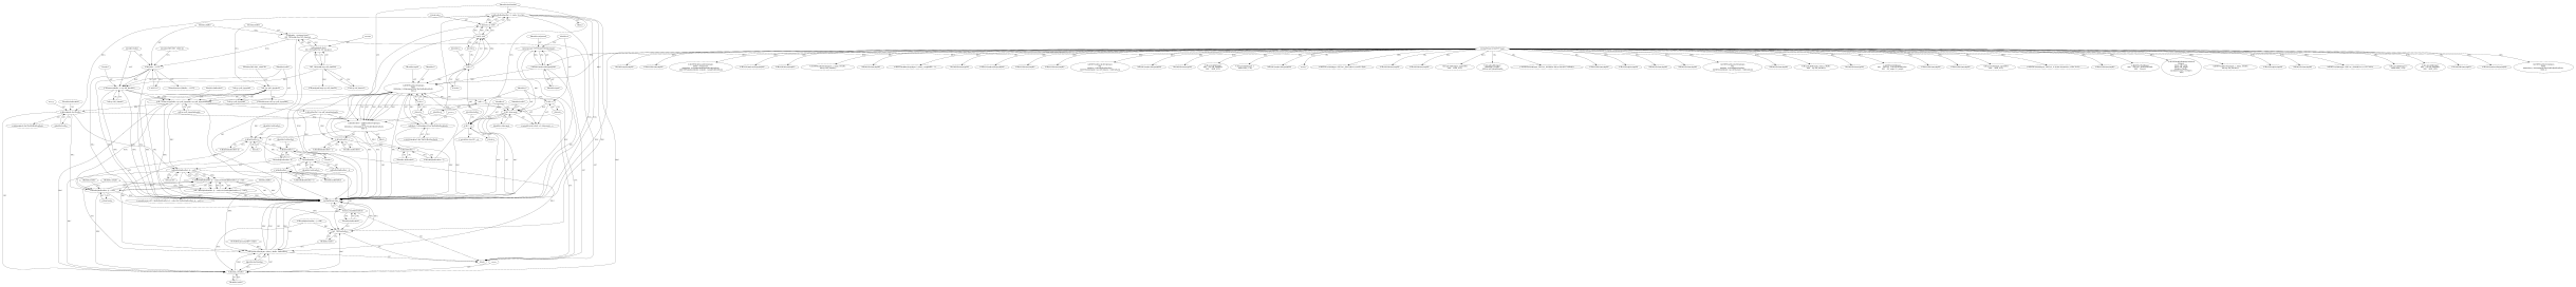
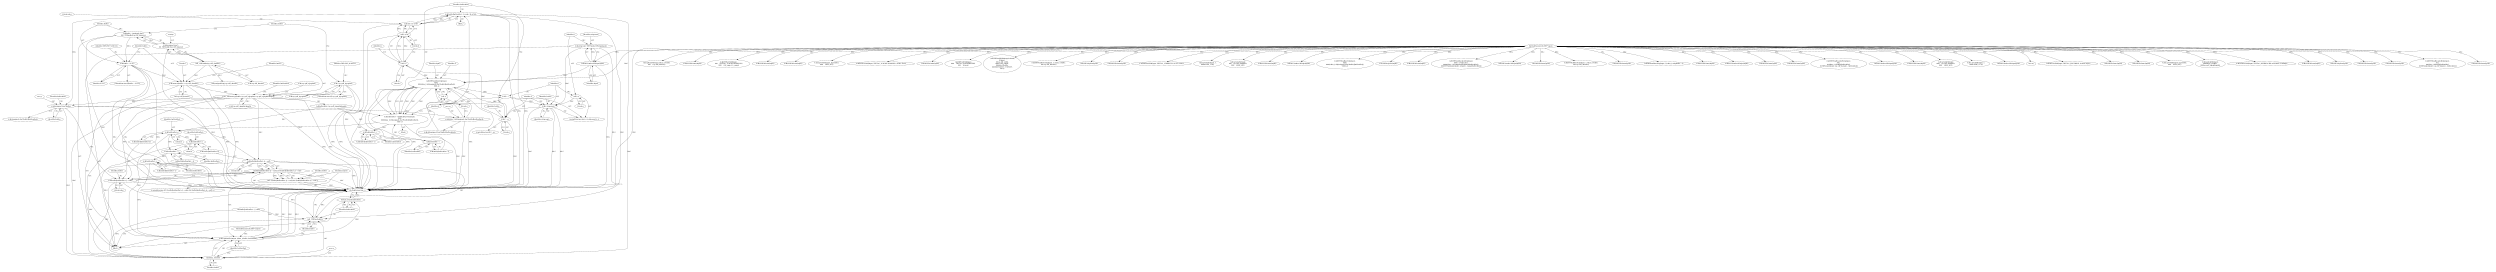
  digraph {
    fontname="Playfair Display"
    node [fontname="Playfair Display"]
    edge [fontname="Playfair Display"]
    n1 [label="(Call,buffer[bufferoffset++]=(0xd0 | ((i-1)%8)))"]
    n2 [label="(Call,0xd0 | ((i-1)%8))"]
    n3 [label="(Call,(unsigned char*)buffer)"]
    n4 [label="(Call,(tdata_t) buffer)"]
    n5 [label="(Call,_TIFFfree(buffer))"]
    n6 [label="(MethodReturn,tsize_t)"]
    n7 [label="(Block,)"]
    n8 [label="(Call,(i-1)%8)"]
    n9 [label="(Call,(tdata_t) &(((unsigned char*)buffer)[bufferoffset]))"]
    n10 [label="(Call,buffer[bufferoffset-1]==0xd9)"]
    n11 [label="(Call,buffer[bufferoffset-2]==0xff)"]
    n12 [label="(Call,((unsigned char*)buffer)[bufferoffset])"]
    n13 [label="(Identifier,buffer)"]
    n14 [label="(Call,t2pWriteFile(output, (tdata_t) buffer, bufferoffset))"]
    n15 [label="(Identifier,buffer)"]
    n16 [label="(Block,)"]
    n17 [label="(Identifier,buffer)"]
    n18 [label="(Return,return(bufferoffset);)"]
    n19 [label="(Literal,8)"]
    n20 [label="(Call,i-1)"]
    n21 [label="(Call,TIFFReadRawStrip(input, \n\t\t\t\t\t\ti, \n\t\t\t\t\t\t(tdata_t) &(((unsigned char*)buffer)[bufferoffset]), \n\t\t\t\t\t\t-1))"]
    n22 [label="(Literal,1)"]
    n23 [label="(Call,i++)"]
    n24 [label="(Call,-1)"]
    n25 [label="(Call,bufferoffset+=TIFFReadRawStrip(input, \n\t\t\t\t\t\ti, \n\t\t\t\t\t\t(tdata_t) &(((unsigned char*)buffer)[bufferoffset]), \n\t\t\t\t\t\t-1))"]
    n26 [label="(Call,i != 0)"]
    n27 [label="(ControlStructure,if(i != 0))"]
    n28 [label="(Literal,0)"]
    n29 [label="(Call,i<stripcount)"]
    n30 [label="(Identifier,stripcount)"]
    n31 [label="(ControlStructure,for(i=0;i<stripcount;i++))"]
    n32 [label="(Call,i=0)"]
    n33 [label="(Literal,0)"]
    n34 [label="(Identifier,i)"]
    n35 [label="(Literal,1)"]
    n36 [label="(Call,bufferoffset++)"]
    n37 [label="(Call,bufferoffset-1)"]
    n38 [label="(Block,)"]
    n39 [label="(Call,TIFFNumberOfStrips(input))"]
    n40 [label="(Call,stripcount=TIFFNumberOfStrips(input))"]
    n41 [label="(Identifier,input)"]
    n42 [label="(MethodParameterIn,TIFF* input)"]
    n43 [label="(Call,TIFFGetField(input, TIFFTAG_JPEGTABLES, &count, &jpt))"]
    n44 [label="(Call,TIFFFileName(input))"]
    n45 [label="(Call,TIFFFileName(input))"]
    n46 [label="(Call,t2pSeekFile(input, inputoffset,\n\t\t\t\t\t\t     SEEK_SET))"]
    n47 [label="(Call,t2pReadFile(input,\n\t\t\t\t\t\t(tdata_t) buffer,\n\t\t\t\t\t\tt2p->pdf_ojpegiflength))"]
    n48 [label="(Call,TIFFGetField(input, TIFFTAG_REFERENCEBLACKWHITE, &xfloatp))"]
    n49 [label="(Call,TIFFFileName(input))"]
    n50 [label="(Call,TIFFStripSize(input))"]
    n51 [label="(Call,TIFFFileName(input))"]
    n52 [label="(Call,TIFFFileName(input))"]
    n53 [label="(Call,TIFFReadEncodedStrip(input, \n\t\t\t\ti, \n\t\t\t\t(tdata_t) &buffer[bufferoffset], \n\t\t\t\tTIFFmin(stripsize, t2p->tiff_datasize - bufferoffset)))"]
    n54 [label="(Call,TIFFFileName(input))"]
    n55 [label="(Call,t2pReadFile(input, (tdata_t) buffer,\n\t\t\t\t\t\t     t2p->tiff_datasize))"]
    n56 [label="(Call,TIFFFileName(input))"]
    n57 [label="(Call,TIFFGetField(input,\n\t\t\t\t\t\t     TIFFTAG_YCBCRSUBSAMPLING,\n\t\t\t\t\t\t     &h_samp, &v_samp))"]
    n58 [label="(Call,TIFFFileName(input))"]
    n59 [label="(Call,TIFFFileName(input))"]
    n60 [label="(Call,t2pSeekFile(input, inputoffset,\n\t\t\t\t\t\t     SEEK_SET))"]
    n61 [label="(Call,TIFFGetField(input, TIFFTAG_YCBCRSUBSAMPLING, &hor, &ver))"]
    n62 [label="(Call,TIFFFileName(input))"]
    n63 [label="(Call,TIFFGetField(input,\n\t\t\t\t\t\t     TIFFTAG_ROWSPERSTRIP,\n\t\t\t\t\t\t     &rows))"]
    n64 [label="(Call,TIFFReadRGBAImageOriented(\n\t\t\t\tinput, \n\t\t\t\tt2p->tiff_width, \n\t\t\t\tt2p->tiff_length, \n\t\t\t\t(uint32*)buffer, \n\t\t\t\tORIENTATION_TOPLEFT,\n\t\t\t\t0))"]
    n65 [label="(Call,TIFFReadRawStrip(input, 0, (tdata_t) buffer,\n\t\t\t\t\t t2p->tiff_datasize))"]
    n66 [label="(Call,TIFFStripSize(input))"]
    n67 [label="(Call,TIFFFileName(input))"]
    n68 [label="(Call,TIFFGetField(input, TIFFTAG_STRIPBYTECOUNTS, &sbc))"]
    n69 [label="(Call,t2pSeekFile(input, 0,\n\t\t\t\t\t\t\t\t SEEK_CUR))"]
    n70 [label="(Call,t2pSeekFile(input,\n\t\t\t\t\t\t     t2p->tiff_dataoffset,\n\t\t\t\t\t\t     SEEK_SET))"]
    n71 [label="(Call,TIFFFileName(input))"]
    n72 [label="(Call,TIFFNumberOfStrips(input))"]
    n73 [label="(Call,TIFFReadRawStrip(input, \n\t\t\t\t\t\t\ti, \n\t\t\t\t\t\t\t(tdata_t) &(((unsigned char*)buffer)[bufferoffset]), \n\t\t\t\t\t\t\t-1))"]
    n74 [label="(Call,TIFFStripSize(input))"]
    n75 [label="(Call,TIFFFileName(input))"]
    n76 [label="(Call,TIFFReadEncodedStrip(input, \n\t\t\t\t\t\t\ti + j*stripcount, \n\t\t\t\t\t\t\t(tdata_t) &(samplebuffer[samplebufferoffset]), \n\t\t\t\t\t\t\tTIFFmin(sepstripsize, stripsize - samplebufferoffset)))"]
    n77 [label="(Call,TIFFNumberOfStrips(input))"]
    n78 [label="(Call,TIFFFileName(input))"]
    n79 [label="(Call,TIFFReadRawStrip(input, 0, (tdata_t) buffer,\n\t\t\t\t\t t2p->tiff_datasize))"]
    n80 [label="(Call,TIFFFileName(input))"]
    n81 [label="(Call,TIFFReadRawStrip(input, i, (tdata_t) stripbuffer, -1))"]
    n82 [label="(Call,TIFFFileName(input))"]
    n83 [label="(Call,TIFFNumberOfStrips(input))"]
    n84 [label="(Call,TIFFFileName(input))"]
    n85 [label="(Call,TIFFFileName(input))"]
    n86 [label="(Call,TIFFReadEncodedStrip(input, \n\t\t\t\ti, \n\t\t\t\t(tdata_t) &buffer[bufferoffset], \n\t\t\t\tTIFFmin(stripsize, t2p->tiff_datasize - bufferoffset)))"]
    n87 [label="(Call,TIFFNumberOfStrips(input))"]
    n88 [label="(Call,TIFFFileName(input))"]
    n89 [label="(Call,t2pSeekFile(input,\n\t\t\t\t\t\t     t2p->tiff_dataoffset,\n\t\t\t\t\t\t     SEEK_SET))"]
    n90 [label="(Call,t2pSeekFile(input, 0,\n\t\t\t\t\t\t\t\t SEEK_CUR))"]
    n91 [label="(Call,TIFFNumberOfStrips(input))"]
    1000103
    n93 [label="(Call,&(((unsigned char*)buffer)[bufferoffset]))"]
    n94 [label="(Call,(buffer[bufferoffset-1]==0xd9) && (buffer[bufferoffset-2]==0xff))"]
    n95 [label="(Literal,0xd9)"]
    n96 [label="(Literal,0xff)"]
    n97 [label="(Call,_TIFFmemcpy(buffer, t2p->pdf_ojpegdata, t2p->pdf_ojpegdatalength))"]
    n98 [label="(Call,t2p->pdf_ojpegdatalength)"]
    n99 [label="(Call,bufferoffset=t2p->pdf_ojpegdatalength)"]
    n100 [label="(Call,memset(buffer, 0, t2p->tiff_datasize))"]
    n101 [label="(Call,t2p->tiff_datasize)"]
    n102 [label="(Call,buffer==NULL)"]
-   n103 [label="(Call,NULL)"]
+   n103 [label="(Identifier,NULL)"]
    n104 [label="(ControlStructure,if(buffer==NULL))"]
    n105 [label="(Call,buffer = (unsigned char*)\n\t\t\t\t\t_TIFFmalloc(t2p->tiff_datasize))"]
    n106 [label="(Call,(unsigned char*)\n\t\t\t\t\t_TIFFmalloc(t2p->tiff_datasize))"]
    n107 [label="(Call,_TIFFmalloc(t2p->tiff_datasize))"]
    n108 [label="(Call,(unsigned long) t2p->tiff_datasize)"]
    n109 [label="(Call,t2p->tiff_datasize)"]
    n110 [label="(Call,! t2p->pdf_ojpegdata)"]
    n111 [label="(ControlStructure,if(! t2p->pdf_ojpegdata))"]
    n112 [label="(Call,t2p->pdf_ojpegdata)"]
    n113 [label="(Identifier,bufferoffset)"]
    n114 [label="(Identifier,bufferoffset)"]
    n115 [label="(Call,bufferoffset++)"]
    n116 [label="(Identifier,bufferoffset)"]
    n117 [label="(Call,buffer[bufferoffset++])"]
    n118 [label="(Call,bufferoffset-2)"]
    n119 [label="(Call,bufferoffset++)"]
    n120 [label="(Literal,1)"]
    n121 [label="(Call,buffer[bufferoffset-1])"]
    n122 [label="(Identifier,bufferoffset)"]
    n123 [label="(Call,buffer[bufferoffset++])"]
    n124 [label="(Literal,2)"]
    n125 [label="(Call,buffer[bufferoffset-2])"]
    n126 [label="(Call,bufferoffset++)"]
    n127 [label="(Identifier,bufferoffset)"]
    n128 [label="(Call,buffer[bufferoffset++])"]
    n129 [label="(Call,buffer[bufferoffset++])"]
    n130 [label="(Identifier,bufferoffset)"]
    n131 [label="(Call,! ( (buffer[bufferoffset-1]==0xd9) && (buffer[bufferoffset-2]==0xff) ))"]
    n132 [label="(ControlStructure,if( ! ( (buffer[bufferoffset-1]==0xd9) && (buffer[bufferoffset-2]==0xff) ) ))"]
    n133 [label="(Literal,0xd0)"]
    n134 [label="(Call,t2p->pdf_ojpegdata)"]
    n135 [label="(Identifier,buffer)"]
    n136 [label="(Identifier,buffer)"]
    n137 [label="(Literal,0)"]
    n138 [label="(Identifier,bufferoffset)"]
    n139 [label="(Identifier,buffer)"]
    n140 [label="(Identifier,buffer)"]
    n141 [label="(Identifier,bufferoffset)"]
    n142 [label="(Identifier,TIFF2PDF_MODULE)"]
    n143 [label="(Identifier,i)"]
    n144 [label="(Identifier,bufferoffset)"]
    n145 [label="(Identifier,i)"]
    n146 [label="(Identifier,bufferoffset)"]
    n147 [label="(Identifier,buffer)"]
    n148 [label="(Identifier,i)"]
    n149 [label="(Identifier,buffer)"]
    n150 [label="(MethodParameterIn,TIFF* output)"]
    n151 [label="(Identifier,i)"]
    n152 [label="(Call,buffer[bufferoffset++]=0xd9)"]
    n153 [label="(Identifier,output)"]
    n154 [label="(Identifier,buffer)"]
    n155 [label="(Identifier,stripcount)"]
    n156 [label="(Identifier,TIFF2PDF_MODULE)"]
    n157 [label="(Identifier,i)"]
    n158 [label="(Identifier,input)"]
    n159 [label="(Identifier,buffer)"]
    n160 [label="(Identifier,bufferoffset)"]
    1000735
    1000739
    1000646
    1000777
    n1 -> n2 [label="CFG: "]
    n1 -> n3 [label="DDG: "]
    n1 -> n4 [label="DDG: "]
    n1 -> n5 [label="DDG: "]
    n1 -> n6 [label="DDG: "]
    n1 -> n6 [label="DDG: "]
    n1 -> n7 [label="AST: "]
    n2 -> n1 [label="AST: "]
    n2 -> n1 [label="DDG: "]
    n2 -> n1 [label="DDG: "]
    n2 -> n6 [label="DDG: "]
    n2 -> n8 [label="CFG: "]
    n3 -> n4 [label="DDG: "]
    n3 -> n9 [label="DDG: "]
    n3 -> n10 [label="DDG: "]
    n3 -> n11 [label="DDG: "]
    n3 -> n12 [label="AST: "]
    n3 -> n13 [label="CFG: "]
    n4 -> n5 [label="DDG: "]
    n4 -> n14 [label="AST: "]
    n4 -> n14 [label="DDG: "]
    n4 -> n15 [label="CFG: "]
    n5 -> n6 [label="DDG: "]
    n5 -> n6 [label="DDG: "]
    n5 -> n16 [label="AST: "]
    n5 -> n17 [label="CFG: "]
    n6 -> n18 [label="CFG: "]
    n8 -> n2 [label="AST: "]
    n8 -> n2 [label="DDG: "]
    n8 -> n2 [label="DDG: "]
    n8 -> n6 [label="DDG: "]
    n8 -> n19 [label="CFG: "]
    n9 -> n6 [label="DDG: "]
    n9 -> n21 [label="AST: "]
    n9 -> n21 [label="DDG: "]
    n9 -> n93 [label="CFG: "]
    n10 -> n4 [label="DDG: "]
    n10 -> n5 [label="DDG: "]
    n10 -> n6 [label="DDG: "]
    n10 -> n94 [label="AST: "]
    n10 -> n94 [label="DDG: "]
    n10 -> n94 [label="DDG: "]
    n10 -> n95 [label="CFG: "]
    n11 -> n4 [label="DDG: "]
    n11 -> n5 [label="DDG: "]
    n11 -> n6 [label="DDG: "]
    n11 -> n94 [label="AST: "]
    n11 -> n94 [label="DDG: "]
    n11 -> n94 [label="DDG: "]
    n11 -> n96 [label="CFG: "]
    n13 -> n3 [label="AST: "]
    n14 -> n6 [label="DDG: "]
    n14 -> n6 [label="DDG: "]
    n14 -> n6 [label="DDG: "]
    n14 -> n6 [label="DDG: "]
    n14 -> n16 [label="AST: "]
    n14 -> n18 [label="DDG: "]
    n14 -> n113 [label="CFG: "]
    n15 -> n4 [label="AST: "]
    n17 -> n5 [label="AST: "]
    n17 -> n14 [label="CFG: "]
    n18 -> n6 [label="DDG: "]
    n18 -> n16 [label="AST: "]
    n18 -> n114 [label="CFG: "]
    n19 -> n8 [label="AST: "]
    n19 -> n20 [label="CFG: "]
    n20 -> n8 [label="AST: "]
    n20 -> n8 [label="DDG: "]
    n20 -> n8 [label="DDG: "]
    n20 -> n21 [label="DDG: "]
    n20 -> n22 [label="CFG: "]
    n21 -> n6 [label="DDG: "]
    n21 -> n6 [label="DDG: "]
    n21 -> n6 [label="DDG: "]
    n21 -> n23 [label="DDG: "]
    n21 -> n24 [label="CFG: "]
    n21 -> n25 [label="AST: "]
    n21 -> n25 [label="DDG: "]
    n21 -> n25 [label="DDG: "]
    n21 -> n25 [label="DDG: "]
    n21 -> n25 [label="DDG: "]
    n22 -> n20 [label="AST: "]
    n23 -> n29 [label="DDG: "]
    n23 -> n31 [label="AST: "]
    n23 -> n34 [label="CFG: "]
    n24 -> n21 [label="AST: "]
    n24 -> n21 [label="DDG: "]
    n24 -> n35 [label="CFG: "]
    n25 -> n6 [label="DDG: "]
    n25 -> n21 [label="CFG: "]
    n25 -> n36 [label="DDG: "]
    n25 -> n37 [label="DDG: "]
    n25 -> n38 [label="AST: "]
    n26 -> n6 [label="DDG: "]
    n26 -> n20 [label="DDG: "]
    n26 -> n21 [label="DDG: "]
    n26 -> n27 [label="AST: "]
    n26 -> n28 [label="CFG: "]
    n28 -> n26 [label="AST: "]
    n29 -> n6 [label="DDG: "]
    n29 -> n6 [label="DDG: "]
    n29 -> n6 [label="DDG: "]
    n29 -> n26 [label="DDG: "]
    n29 -> n30 [label="CFG: "]
    n29 -> n31 [label="AST: "]
    n30 -> n29 [label="AST: "]
    n32 -> n29 [label="DDG: "]
    n32 -> n31 [label="AST: "]
    n32 -> n33 [label="CFG: "]
    n33 -> n32 [label="AST: "]
    n34 -> n23 [label="AST: "]
    n34 -> n25 [label="CFG: "]
    n35 -> n9 [label="CFG: "]
    n35 -> n24 [label="AST: "]
    n36 -> n115 [label="DDG: "]
    n36 -> n116 [label="CFG: "]
    n36 -> n117 [label="AST: "]
    n37 -> n14 [label="DDG: "]
    n37 -> n118 [label="DDG: "]
    n37 -> n119 [label="DDG: "]
    n37 -> n120 [label="CFG: "]
    n37 -> n121 [label="AST: "]
    n39 -> n6 [label="DDG: "]
    n39 -> n21 [label="DDG: "]
    n39 -> n40 [label="AST: "]
    n39 -> n40 [label="DDG: "]
    n39 -> n41 [label="CFG: "]
    n40 -> n6 [label="DDG: "]
    n40 -> n16 [label="AST: "]
    n40 -> n29 [label="DDG: "]
    n40 -> n39 [label="CFG: "]
    n41 -> n39 [label="AST: "]
    n42 -> n6 [label="DDG: "]
    n42 -> n21 [label="DDG: "]
    n42 -> n39 [label="DDG: "]
    n42 -> n43 [label="DDG: "]
    n42 -> n44 [label="DDG: "]
    n42 -> n45 [label="DDG: "]
    n42 -> n46 [label="DDG: "]
    n42 -> n47 [label="DDG: "]
    n42 -> n48 [label="DDG: "]
    n42 -> n49 [label="DDG: "]
    n42 -> n50 [label="DDG: "]
    n42 -> n51 [label="DDG: "]
    n42 -> n52 [label="DDG: "]
    n42 -> n53 [label="DDG: "]
    n42 -> n54 [label="DDG: "]
    n42 -> n55 [label="DDG: "]
    n42 -> n56 [label="DDG: "]
    n42 -> n57 [label="DDG: "]
    n42 -> n58 [label="DDG: "]
    n42 -> n59 [label="DDG: "]
    n42 -> n60 [label="DDG: "]
    n42 -> n61 [label="DDG: "]
    n42 -> n62 [label="DDG: "]
    n42 -> n63 [label="DDG: "]
    n42 -> n64 [label="DDG: "]
    n42 -> n65 [label="DDG: "]
    n42 -> n66 [label="DDG: "]
    n42 -> n67 [label="DDG: "]
    n42 -> n68 [label="DDG: "]
    n42 -> n69 [label="DDG: "]
    n42 -> n70 [label="DDG: "]
    n42 -> n71 [label="DDG: "]
    n42 -> n72 [label="DDG: "]
    n42 -> n73 [label="DDG: "]
    n42 -> n74 [label="DDG: "]
    n42 -> n75 [label="DDG: "]
    n42 -> n76 [label="DDG: "]
    n42 -> n77 [label="DDG: "]
    n42 -> n78 [label="DDG: "]
    n42 -> n79 [label="DDG: "]
    n42 -> n80 [label="DDG: "]
    n42 -> n81 [label="DDG: "]
    n42 -> n82 [label="DDG: "]
    n42 -> n83 [label="DDG: "]
    n42 -> n84 [label="DDG: "]
    n42 -> n85 [label="DDG: "]
    n42 -> n86 [label="DDG: "]
    n42 -> n87 [label="DDG: "]
    n42 -> n88 [label="DDG: "]
    n42 -> n89 [label="DDG: "]
    n42 -> n90 [label="DDG: "]
    n42 -> n91 [label="DDG: "]
    n42 -> 1000103 [label="CFG: "]
-   n93 -> n9 [label="AST: "]
+   n93 -> n24 [label="AST: "]
    n94 -> n6 [label="DDG: "]
    n94 -> n6 [label="DDG: "]
    n94 -> n10 [label="CFG: "]
    n94 -> n11 [label="CFG: "]
    n94 -> n131 [label="AST: "]
    n94 -> n131 [label="DDG: "]
    n94 -> n131 [label="DDG: "]
    n95 -> n10 [label="AST: "]
    n96 -> n11 [label="AST: "]
    n97 -> n3 [label="DDG: "]
    n97 -> n4 [label="DDG: "]
    n97 -> n6 [label="DDG: "]
    n97 -> n6 [label="DDG: "]
    n97 -> n10 [label="DDG: "]
    n97 -> n11 [label="DDG: "]
    n97 -> n16 [label="AST: "]
    n97 -> n98 [label="CFG: "]
    n97 -> n99 [label="DDG: "]
    n98 -> n97 [label="AST: "]
    n99 -> n25 [label="DDG: "]
    n99 -> n36 [label="DDG: "]
    n99 -> n37 [label="DDG: "]
    n100 -> n6 [label="DDG: "]
    n100 -> n6 [label="DDG: "]
    n100 -> n16 [label="AST: "]
    n100 -> n97 [label="DDG: "]
    n100 -> n101 [label="CFG: "]
    n101 -> n100 [label="AST: "]
    n102 -> n6 [label="DDG: "]
    n102 -> n6 [label="DDG: "]
    n102 -> n6 [label="DDG: "]
    n102 -> n100 [label="DDG: "]
    n102 -> n103 [label="CFG: "]
    n102 -> n104 [label="AST: "]
    n103 -> n102 [label="AST: "]
    n105 -> n6 [label="DDG: "]
    n105 -> n16 [label="AST: "]
    n105 -> n102 [label="DDG: "]
    n105 -> n106 [label="CFG: "]
    n106 -> n6 [label="DDG: "]
    n106 -> n105 [label="AST: "]
    n106 -> n105 [label="DDG: "]
    n106 -> n107 [label="CFG: "]
    n107 -> n100 [label="DDG: "]
    n107 -> n106 [label="AST: "]
    n107 -> n106 [label="DDG: "]
    n107 -> n108 [label="DDG: "]
    n107 -> n109 [label="CFG: "]
    n109 -> n107 [label="AST: "]
    n110 -> n6 [label="DDG: "]
    n110 -> n6 [label="DDG: "]
    n110 -> n97 [label="DDG: "]
    n110 -> n111 [label="AST: "]
    n110 -> n112 [label="CFG: "]
    n112 -> n110 [label="AST: "]
    n113 -> n4 [label="CFG: "]
    n113 -> n14 [label="AST: "]
    n114 -> n5 [label="CFG: "]
    n114 -> n18 [label="AST: "]
    n114 -> n18 [label="DDG: "]
    n115 -> n25 [label="DDG: "]
    n115 -> n122 [label="CFG: "]
    n115 -> n123 [label="AST: "]
    n116 -> n36 [label="AST: "]
    n117 -> n36 [label="CFG: "]
    n118 -> n14 [label="DDG: "]
    n118 -> n119 [label="DDG: "]
    n118 -> n124 [label="CFG: "]
    n118 -> n125 [label="AST: "]
    n119 -> n126 [label="DDG: "]
    n119 -> n127 [label="CFG: "]
    n119 -> n128 [label="AST: "]
    n120 -> n37 [label="AST: "]
    n121 -> n10 [label="AST: "]
    n121 -> n37 [label="CFG: "]
    n122 -> n115 [label="AST: "]
    n123 -> n1 [label="AST: "]
    n123 -> n115 [label="CFG: "]
    n124 -> n118 [label="AST: "]
    n125 -> n11 [label="AST: "]
    n125 -> n118 [label="CFG: "]
    n126 -> n14 [label="DDG: "]
    n126 -> n129 [label="AST: "]
    n126 -> n130 [label="CFG: "]
    n127 -> n119 [label="AST: "]
    n128 -> n119 [label="CFG: "]
    n129 -> n126 [label="CFG: "]
    n130 -> n126 [label="AST: "]
    n131 -> n6 [label="DDG: "]
    n131 -> n6 [label="DDG: "]
    n131 -> n94 [label="CFG: "]
    n131 -> n132 [label="AST: "]
    n133 -> n2 [label="AST: "]
    n134 -> n97 [label="AST: "]
    n135 -> n131 [label="CFG: "]
    n136 -> n97 [label="AST: "]
    n136 -> n100 [label="CFG: "]
    n137 -> n100 [label="AST: "]
    n138 -> n3 [label="CFG: "]
    n139 -> n26 [label="CFG: "]
    n140 -> n29 [label="CFG: "]
    n141 -> n97 [label="CFG: "]
    n142 -> n110 [label="CFG: "]
    n143 -> n20 [label="AST: "]
    n144 -> n37 [label="AST: "]
    n145 -> n26 [label="AST: "]
    n145 -> n29 [label="CFG: "]
    n146 -> n1 [label="CFG: "]
    n146 -> n25 [label="AST: "]
    n146 -> n26 [label="CFG: "]
    n147 -> n100 [label="AST: "]
    n147 -> n102 [label="CFG: "]
    n148 -> n21 [label="AST: "]
    n149 -> n105 [label="AST: "]
    n149 -> n110 [label="CFG: "]
    n150 -> n14 [label="DDG: "]
    n151 -> n23 [label="CFG: "]
    n151 -> n29 [label="AST: "]
    n151 -> n32 [label="CFG: "]
    n152 -> n4 [label="DDG: "]
    n152 -> n5 [label="DDG: "]
    n153 -> n14 [label="AST: "]
    n153 -> n131 [label="CFG: "]
    n154 -> n10 [label="CFG: "]
    n155 -> n40 [label="AST: "]
    n156 -> n102 [label="CFG: "]
    n157 -> n32 [label="AST: "]
    n157 -> n40 [label="CFG: "]
    n158 -> n21 [label="AST: "]
    n159 -> n102 [label="AST: "]
    n159 -> n105 [label="CFG: "]
    n160 -> n118 [label="AST: "]
    1000735 -> n9 [label="AST: "]
    1000739 -> n3 [label="AST: "]
    1000646 -> n106 [label="AST: "]
    1000777 -> n4 [label="AST: "]
  }
